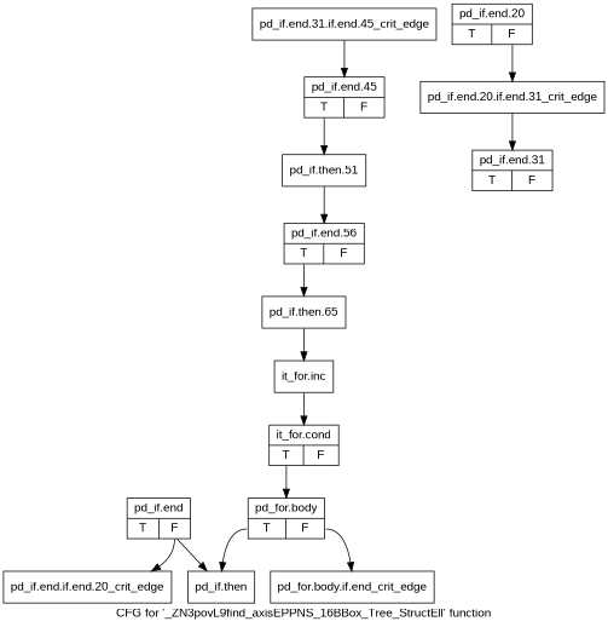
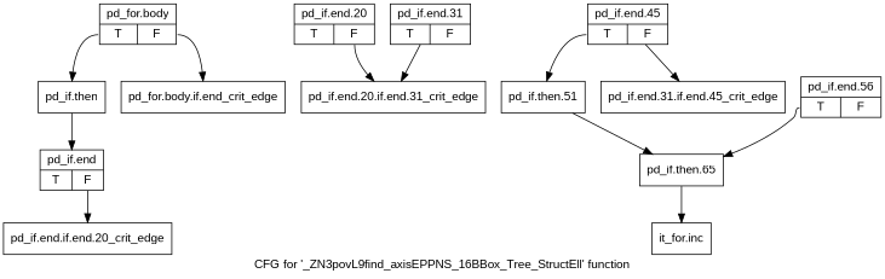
  digraph {
    fontname="Liberation Sans"
    label="CFG for '_ZN3povL9find_axisEPPNS_16BBox_Tree_StructEll' function"
    node [fontname="Liberation Sans" shape=record]
    edge [fontname="Liberation Sans"]
-   n1 [label="{it_for.cond|{<s0>T|<s1>F}}"]
    n2 [label="{pd_for.body|{<s0>T|<s1>F}}"]
    n3 [label="{pd_if.then}"]
    n4 [label="{pd_for.body.if.end_crit_edge}"]
    n5 [label="{pd_if.end|{<s0>T|<s1>F}}"]
    n6 [label="{pd_if.end.if.end.20_crit_edge}"]
    n7 [label="{pd_if.end.20|{<s0>T|<s1>F}}"]
    n8 [label="{pd_if.end.20.if.end.31_crit_edge}"]
    n9 [label="{pd_if.end.31|{<s0>T|<s1>F}}"]
    n10 [label="{pd_if.end.31.if.end.45_crit_edge}"]
    n11 [label="{pd_if.end.45|{<s0>T|<s1>F}}"]
    n12 [label="{pd_if.then.51}"]
    n13 [label="{pd_if.end.56|{<s0>T|<s1>F}}"]
    n14 [label="{pd_if.then.65}"]
    n15 [label="{it_for.inc}"]
-   n1 -> n2 [tailport=s0]
    n2 -> n3 [tailport=s0]
    n2 -> n4 [tailport=s1]
-   n5 -> n3
+   n3 -> n5
    n5 -> n6 [tailport=s1]
    n7 -> n8 [tailport=s1]
-   n8 -> n9
-   n10 -> n11
+   n9 -> n8
+   n11 -> n10
    n11 -> n12 [tailport=s0]
-   n12 -> n13
+   n12 -> n14
    n13 -> n14 [tailport=s0]
    n14 -> n15
-   n15 -> n1
  }
